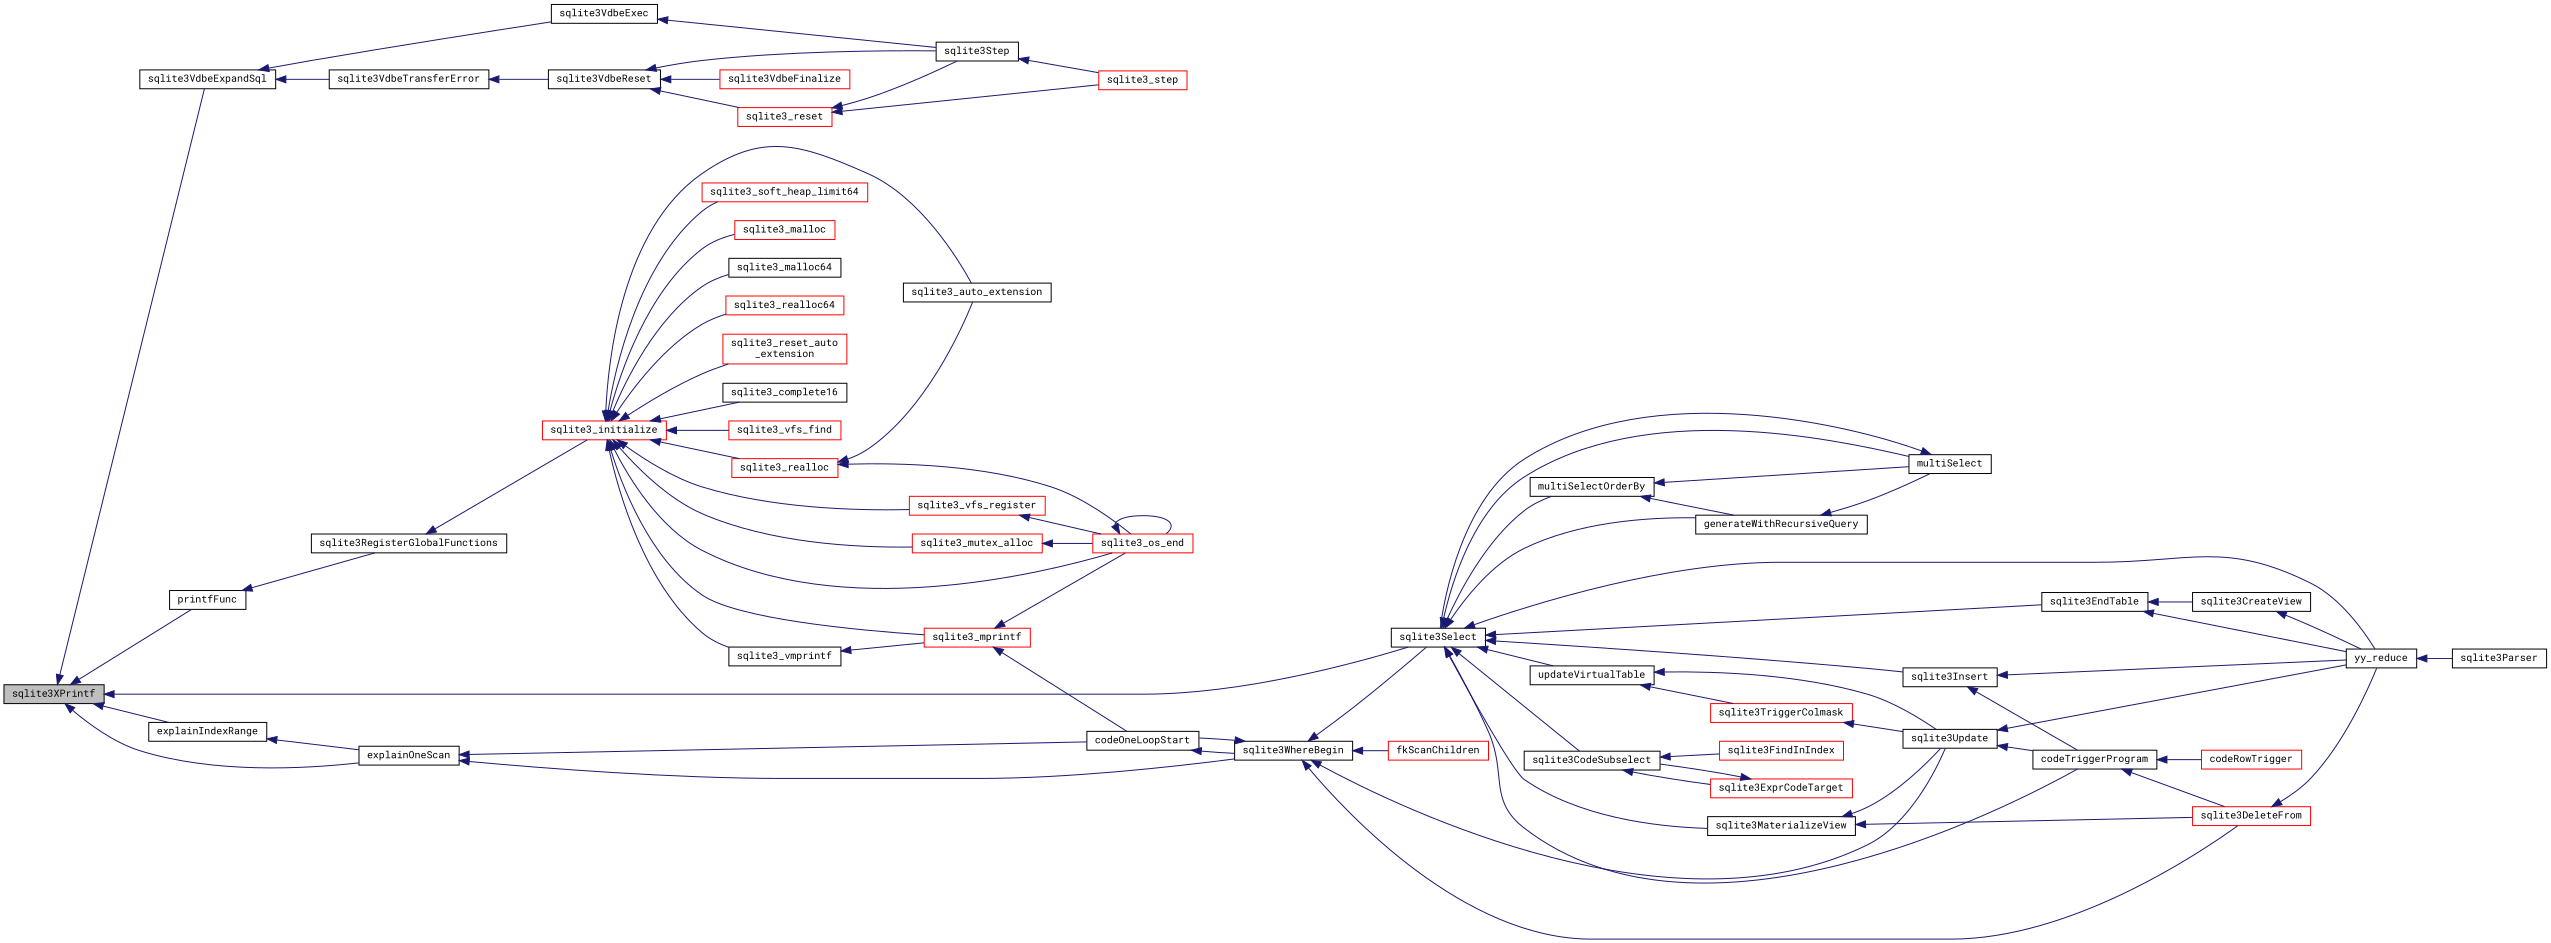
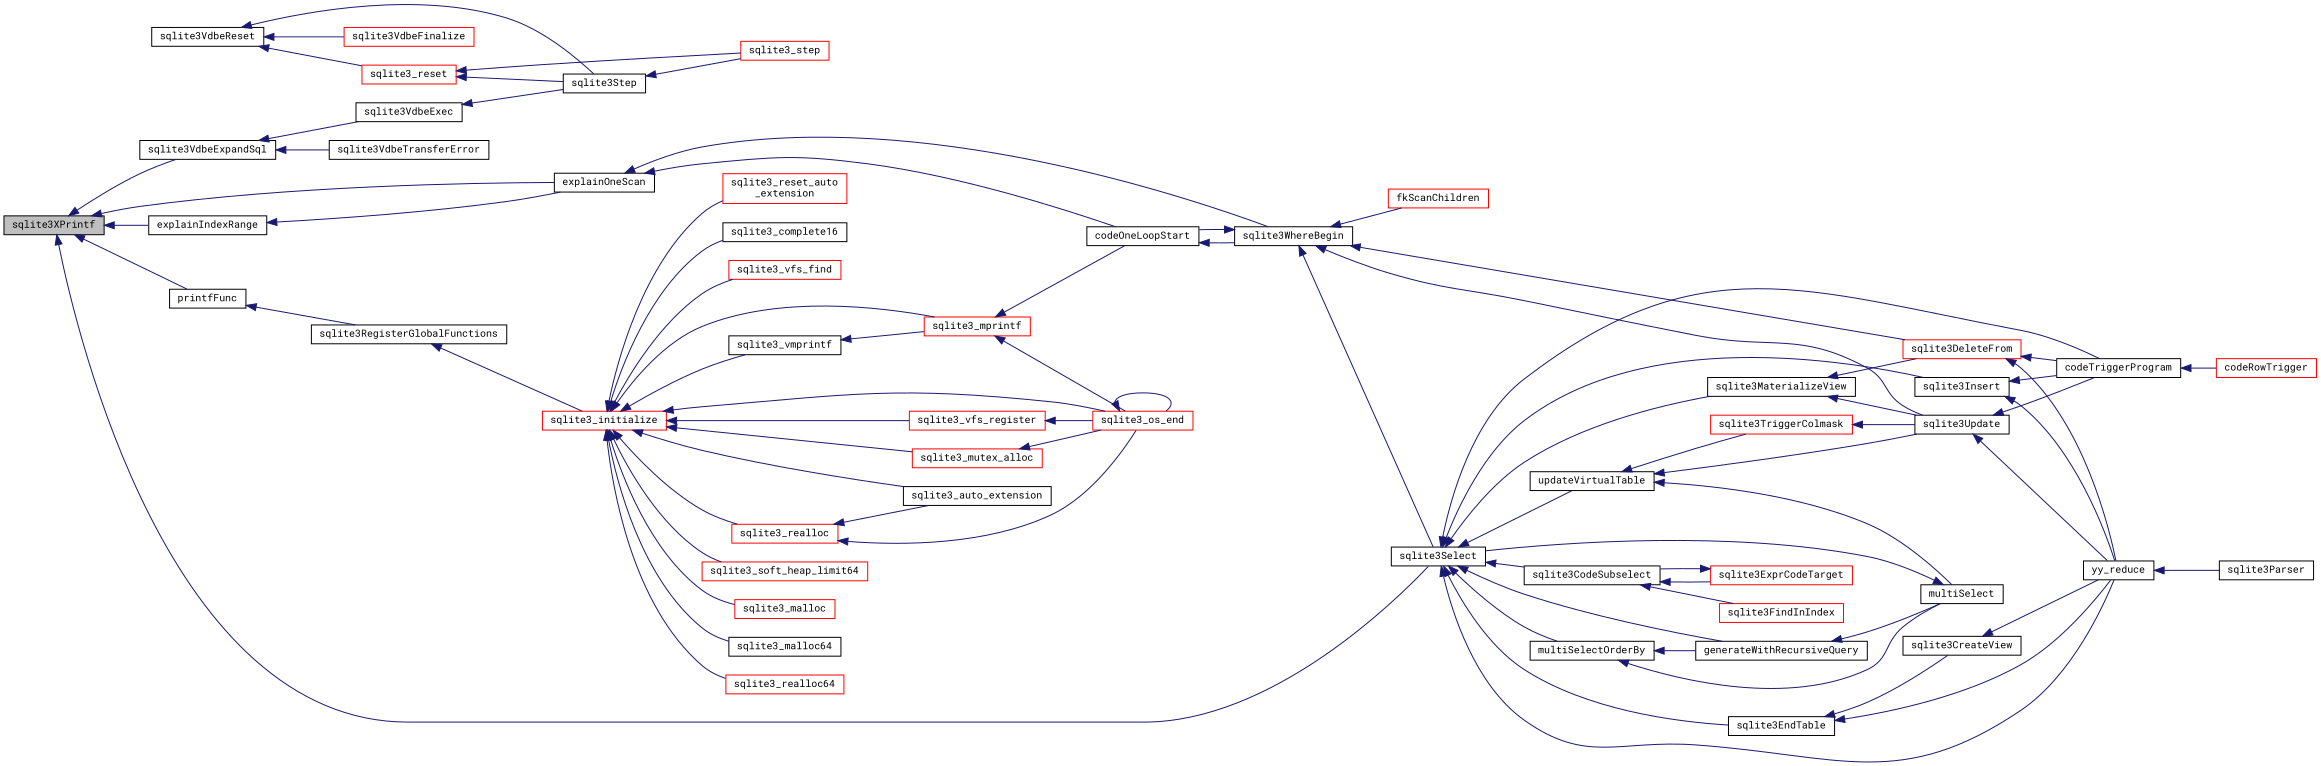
  digraph {
    fontname="Roboto Mono"
    rankdir=LR
    node [color=black fillcolor=white fontname="Roboto Mono" fontsize=10 shape=record style=filled]
    edge [color=midnightblue dir=back fontname="Roboto Mono" fontsize=10 labelfontname=FreeSans labelfontsize=10 style=solid]
    n1 [fillcolor=grey75 fontcolor=black height=0.2 label=sqlite3XPrintf width=0.4]
    n2 [height=0.2 label=sqlite3VdbeExpandSql width=0.4]
    n3 [height=0.2 label=printfFunc width=0.4]
    n4 [height=0.2 label=sqlite3Select width=0.4]
    n5 [height=0.2 label=explainIndexRange width=0.4]
    n6 [height=0.2 label=explainOneScan width=0.4]
    n7 [height=0.2 label=sqlite3VdbeTransferError width=0.4]
    n8 [height=0.2 label=sqlite3VdbeExec width=0.4]
    n9 [height=0.2 label=sqlite3RegisterGlobalFunctions width=0.4]
    n10 [height=0.2 label=codeTriggerProgram width=0.4]
    n11 [height=0.2 label=yy_reduce width=0.4]
    n12 [height=0.2 label=sqlite3CodeSubselect width=0.4]
    n13 [height=0.2 label=sqlite3EndTable width=0.4]
    n14 [height=0.2 label=sqlite3MaterializeView width=0.4]
    n15 [height=0.2 label=sqlite3Insert width=0.4]
    n16 [height=0.2 label=generateWithRecursiveQuery width=0.4]
    n17 [height=0.2 label=multiSelect width=0.4]
    n18 [height=0.2 label=multiSelectOrderBy width=0.4]
    n19 [height=0.2 label=updateVirtualTable width=0.4]
    n20 [height=0.2 label=codeOneLoopStart width=0.4]
    n21 [height=0.2 label=sqlite3WhereBegin width=0.4]
    n22 [height=0.2 label=sqlite3VdbeReset width=0.4]
    n23 [height=0.2 label=sqlite3Step width=0.4]
    n24 [color=red height=0.2 label=sqlite3VdbeFinalize width=0.4]
    n25 [color=red height=0.2 label=sqlite3_reset width=0.4]
    n26 [color=red height=0.2 label=sqlite3_step width=0.4]
    n27 [color=red height=0.2 label=sqlite3_initialize width=0.4]
    n28 [color=red height=0.2 label=sqlite3_vfs_find width=0.4]
    n29 [color=red height=0.2 label=sqlite3_vfs_register width=0.4]
    n30 [color=red height=0.2 label=sqlite3_os_end width=0.4]
    n31 [color=red height=0.2 label=sqlite3_mutex_alloc width=0.4]
    n32 [color=red height=0.2 label=sqlite3_soft_heap_limit64 width=0.4]
    n33 [color=red height=0.2 label=sqlite3_malloc width=0.4]
    n34 [height=0.2 label=sqlite3_malloc64 width=0.4]
    n35 [color=red height=0.2 label=sqlite3_realloc width=0.4]
    n36 [height=0.2 label=sqlite3_auto_extension width=0.4]
    n37 [color=red height=0.2 label=sqlite3_realloc64 width=0.4]
    n38 [height=0.2 label=sqlite3_vmprintf width=0.4]
    n39 [color=red height=0.2 label=sqlite3_mprintf width=0.4]
    n40 [color=red height=0.2 label="sqlite3_reset_auto\l_extension" width=0.4]
    n41 [height=0.2 label=sqlite3_complete16 width=0.4]
    n42 [color=red height=0.2 label=sqlite3DeleteFrom width=0.4]
    n43 [color=red height=0.2 label=fkScanChildren width=0.4]
    n44 [height=0.2 label=sqlite3Update width=0.4]
    n45 [color=red height=0.2 label=codeRowTrigger width=0.4]
    n46 [height=0.2 label=sqlite3Parser width=0.4]
    n47 [color=red height=0.2 label=sqlite3FindInIndex width=0.4]
    n48 [color=red height=0.2 label=sqlite3ExprCodeTarget width=0.4]
    n49 [height=0.2 label=sqlite3CreateView width=0.4]
    n50 [color=red height=0.2 label=sqlite3TriggerColmask width=0.4]
    n1 -> n2
    n1 -> n3
    n1 -> n4
    n1 -> n5
    n1 -> n6
    n2 -> n7
    n2 -> n8
    n3 -> n9
    n4 -> n10
    n4 -> n11
    n4 -> n12
    n4 -> n13
    n4 -> n14
    n4 -> n15
    n4 -> n16
-   n4 -> n17
+   n19 -> n17
    n4 -> n18
    n4 -> n19
    n5 -> n6
    n6 -> n20
    n6 -> n21
-   n7 -> n22
    n8 -> n23
    n9 -> n27
    n10 -> n45
    n11 -> n46
    n12 -> n47
    n12 -> n48
    n13 -> n11
    n13 -> n49
    n14 -> n42
    n14 -> n44
    n15 -> n10
    n15 -> n11
    n16 -> n17
    n17 -> n4
    n18 -> n16
    n18 -> n17
    n19 -> n44
    n19 -> n50
    n20 -> n21
    n21 -> n4
    n21 -> n20
    n21 -> n42
    n21 -> n43
    n21 -> n44
    n22 -> n23
    n22 -> n24
    n22 -> n25
    n23 -> n26
    n25 -> n23
    n25 -> n26
    n27 -> n28
    n27 -> n29
    n27 -> n30
    n27 -> n31
    n27 -> n32
    n27 -> n33
    n27 -> n34
    n27 -> n35
    n27 -> n36
    n27 -> n37
    n27 -> n38
    n27 -> n39
    n27 -> n40
    n27 -> n41
    n29 -> n30
    n30 -> n30
    n31 -> n30
    n35 -> n30
    n35 -> n36
    n38 -> n39
    n39 -> n20
    n39 -> n30
-   n10 -> n42
+   n42 -> n10
    n42 -> n11
    n44 -> n10
    n44 -> n11
    n48 -> n12
    n49 -> n11
    n50 -> n44
  }
